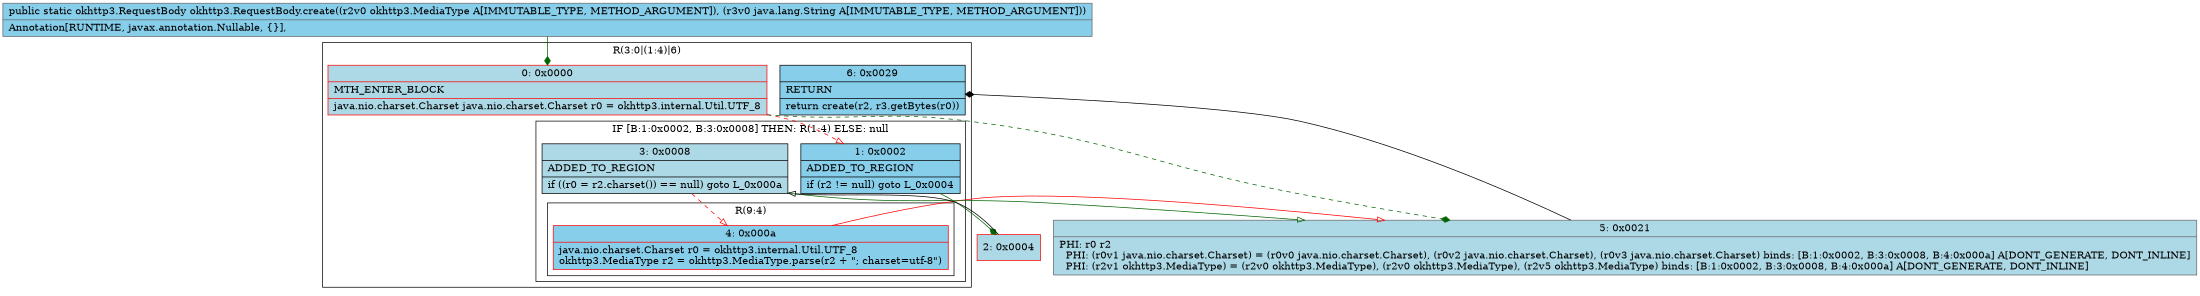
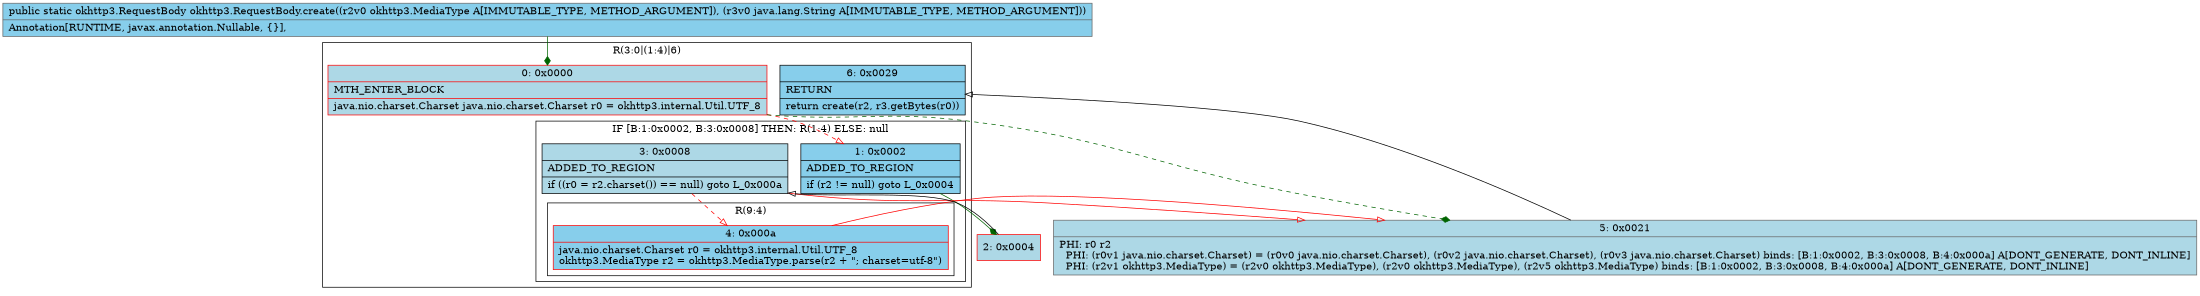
  digraph {
    node [color=red fillcolor=skyblue shape=record style=filled]
    edge [arrowhead=onormal color=darkgreen style=solid]
    n1 [label="{4\:\ 0x000a|java.nio.charset.Charset r0 = okhttp3.internal.Util.UTF_8\lokhttp3.MediaType r2 = okhttp3.MediaType.parse(r2 + \"; charset=utf\-8\")\l}"]
    n2 [color=black label="{1\:\ 0x0002|ADDED_TO_REGION\l|if (r2 != null) goto L_0x0004\l}"]
    n3 [color=black fillcolor=lightblue label="{3\:\ 0x0008|ADDED_TO_REGION\l|if ((r0 = r2.charset()) == null) goto L_0x000a\l}"]
    n4 [fillcolor=lightblue label="{0\:\ 0x0000|MTH_ENTER_BLOCK\l|java.nio.charset.Charset java.nio.charset.Charset r0 = okhttp3.internal.Util.UTF_8\l}"]
    n5 [color=black label="{6\:\ 0x0029|RETURN\l|return create(r2, r3.getBytes(r0))\l}"]
    n6 [color=gray40 fillcolor=lightblue label="{5\:\ 0x0021|PHI: r0 r2 \l  PHI: (r0v1 java.nio.charset.Charset) = (r0v0 java.nio.charset.Charset), (r0v2 java.nio.charset.Charset), (r0v3 java.nio.charset.Charset) binds: [B:1:0x0002, B:3:0x0008, B:4:0x000a] A[DONT_GENERATE, DONT_INLINE]\l  PHI: (r2v1 okhttp3.MediaType) = (r2v0 okhttp3.MediaType), (r2v0 okhttp3.MediaType), (r2v5 okhttp3.MediaType) binds: [B:1:0x0002, B:3:0x0008, B:4:0x000a] A[DONT_GENERATE, DONT_INLINE]\l}"]
    n7 [fillcolor=lightblue label="{2\:\ 0x0004}"]
    n8 [color=gray40 label="{public static okhttp3.RequestBody okhttp3.RequestBody.create((r2v0 okhttp3.MediaType A[IMMUTABLE_TYPE, METHOD_ARGUMENT]), (r3v0 java.lang.String A[IMMUTABLE_TYPE, METHOD_ARGUMENT]))  | Annotation[RUNTIME, javax.annotation.Nullable, \{\}], \l}"]
    subgraph cluster_1 {
      label="R(3:0|(1:4)|6)"
      n4
      n5
      subgraph cluster_2 {
        label="IF [B:1:0x0002, B:3:0x0008] THEN: R(1:4) ELSE: null"
        n2
        n3
        subgraph cluster_3 {
          label="R(9:4)"
          n1
        }
      }
    }
    n1 -> n6 [color=red]
    n2 -> n7 [arrowhead=diamond]
    n3 -> n1 [color=red style=dashed]
-   n3 -> n6
+   n3 -> n6 [color=red]
    n4 -> n2 [color=red style=dashed]
    n4 -> n6 [arrowhead=diamond style=dashed]
-   n6 -> n5 [arrowhead=diamond color=black]
+   n6 -> n5 [color=black]
    n7 -> n3 [color=black]
    n8 -> n4 [arrowhead=diamond]
  }
